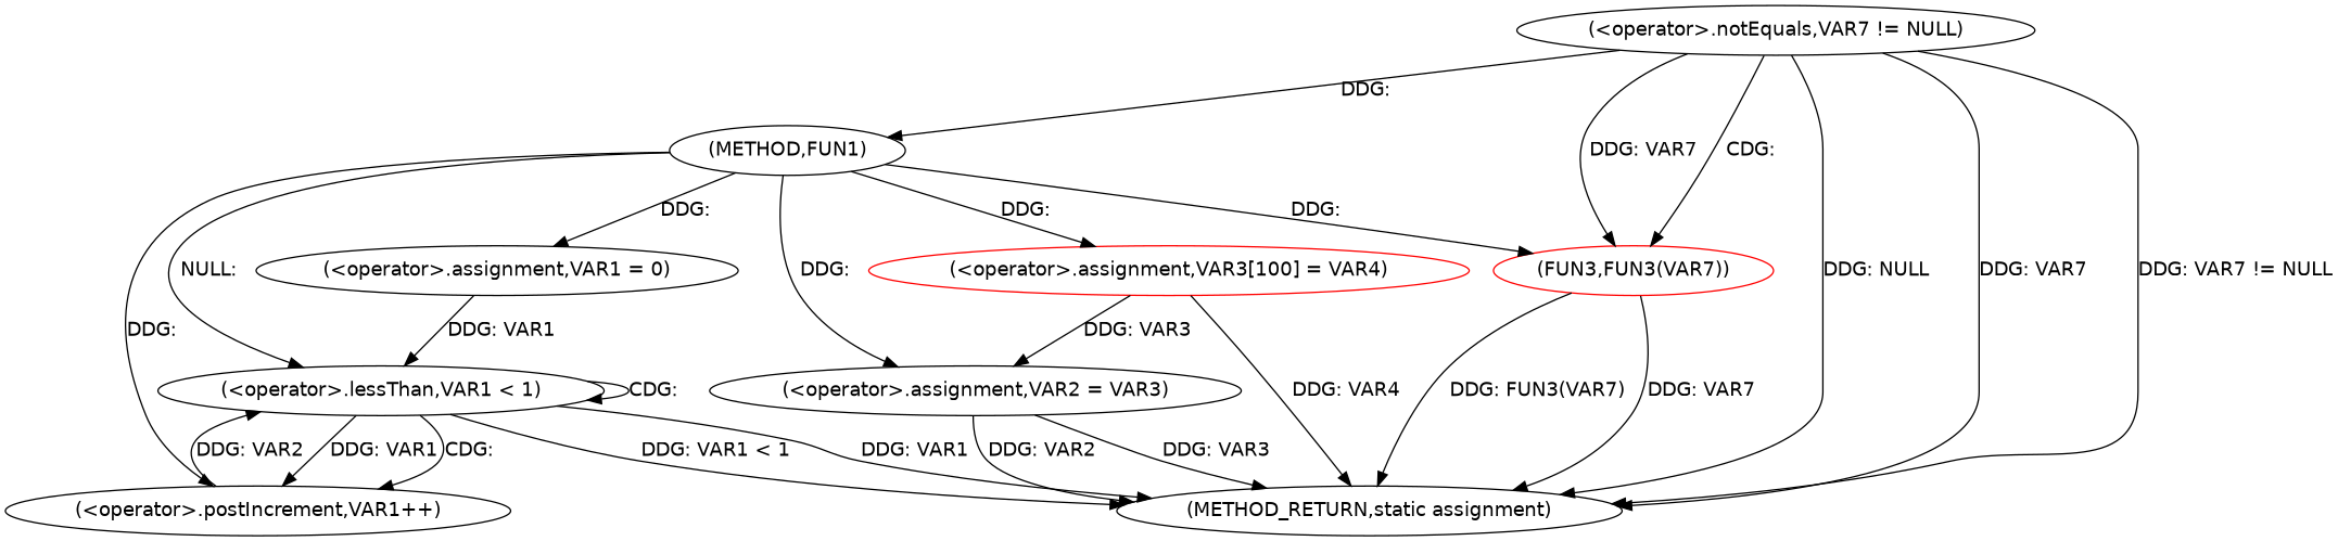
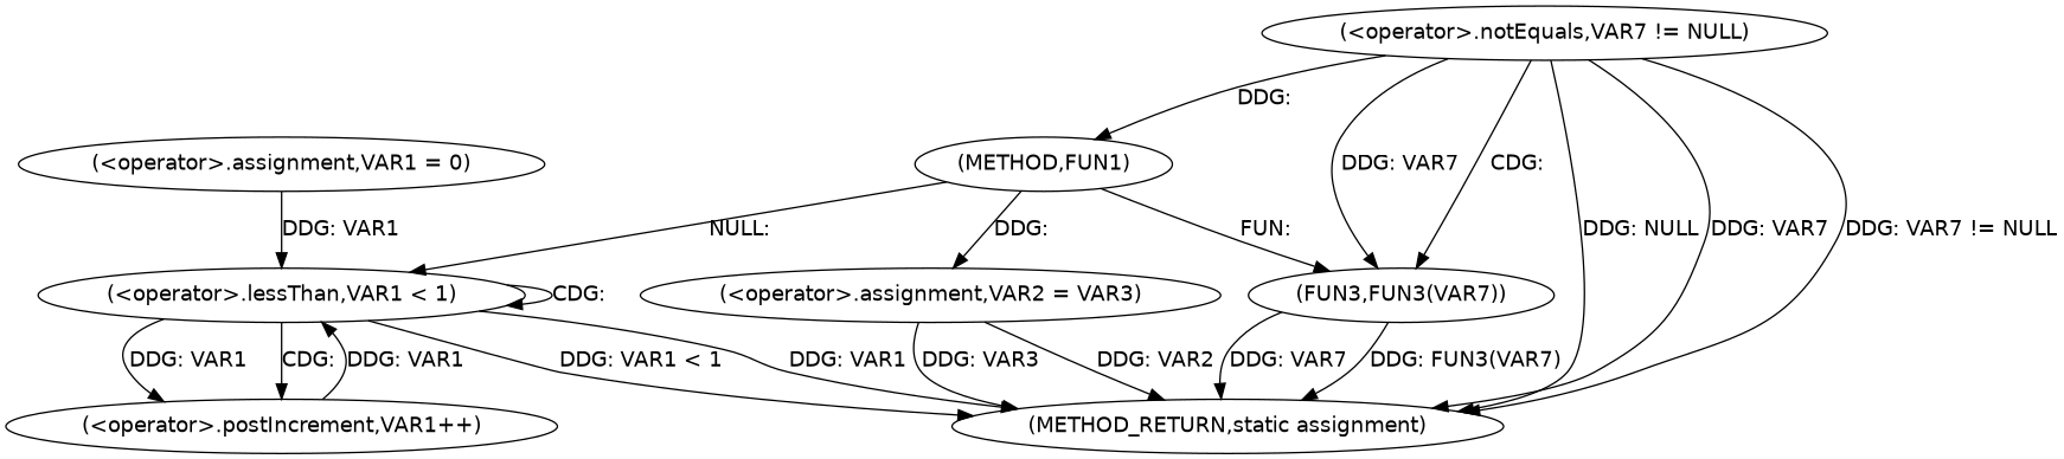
  digraph {
    fontname="DejaVu Sans"
    node [color=black fontname="DejaVu Sans"]
    edge [fontname="DejaVu Sans"]
    n1 [label="(METHOD,FUN1)"]
-   n2 [color=red label="(<operator>.assignment,VAR3[100] = VAR4)"]
    n3 [label="(<operator>.assignment,VAR2 = VAR3)"]
    n4 [label="(<operator>.assignment,VAR1 = 0)"]
    n5 [label="(<operator>.lessThan,VAR1 < 1)"]
    n6 [label="(<operator>.postIncrement,VAR1++)"]
-   n7 [color=red label="(FUN3,FUN3(VAR7))"]
+   n7 [label="(FUN3,FUN3(VAR7))"]
    n8 [label="(METHOD_RETURN,static assignment)"]
    n9 [label="(<operator>.notEquals,VAR7 != NULL)"]
-   n1 -> n2 [label="DDG: "]
    n1 -> n3 [label="DDG: "]
-   n1 -> n4 [label="DDG: "]
    n1 -> n5 [label="NULL: "]
-   n1 -> n6 [label="DDG: "]
-   n1 -> n7 [label="DDG: "]
-   n2 -> n3 [label="DDG: VAR3"]
-   n2 -> n8 [label="DDG: VAR4"]
+   n1 -> n7 [label="FUN: "]
    n3 -> n8 [label="DDG: VAR3"]
    n3 -> n8 [label="DDG: VAR2"]
    n4 -> n5 [label="DDG: VAR1"]
    n5 -> n5 [label="CDG: "]
    n5 -> n6 [label="DDG: VAR1"]
    n5 -> n6 [label="CDG: "]
    n5 -> n8 [label="DDG: VAR1 < 1"]
    n5 -> n8 [label="DDG: VAR1"]
-   n6 -> n5 [label="DDG: VAR2"]
+   n6 -> n5 [label="DDG: VAR1"]
    n7 -> n8 [label="DDG: VAR7"]
    n7 -> n8 [label="DDG: FUN3(VAR7)"]
    n9 -> n1 [label="DDG: "]
    n9 -> n7 [label="DDG: VAR7"]
    n9 -> n7 [label="CDG: "]
    n9 -> n8 [label="DDG: NULL"]
    n9 -> n8 [label="DDG: VAR7"]
    n9 -> n8 [label="DDG: VAR7 != NULL"]
  }
